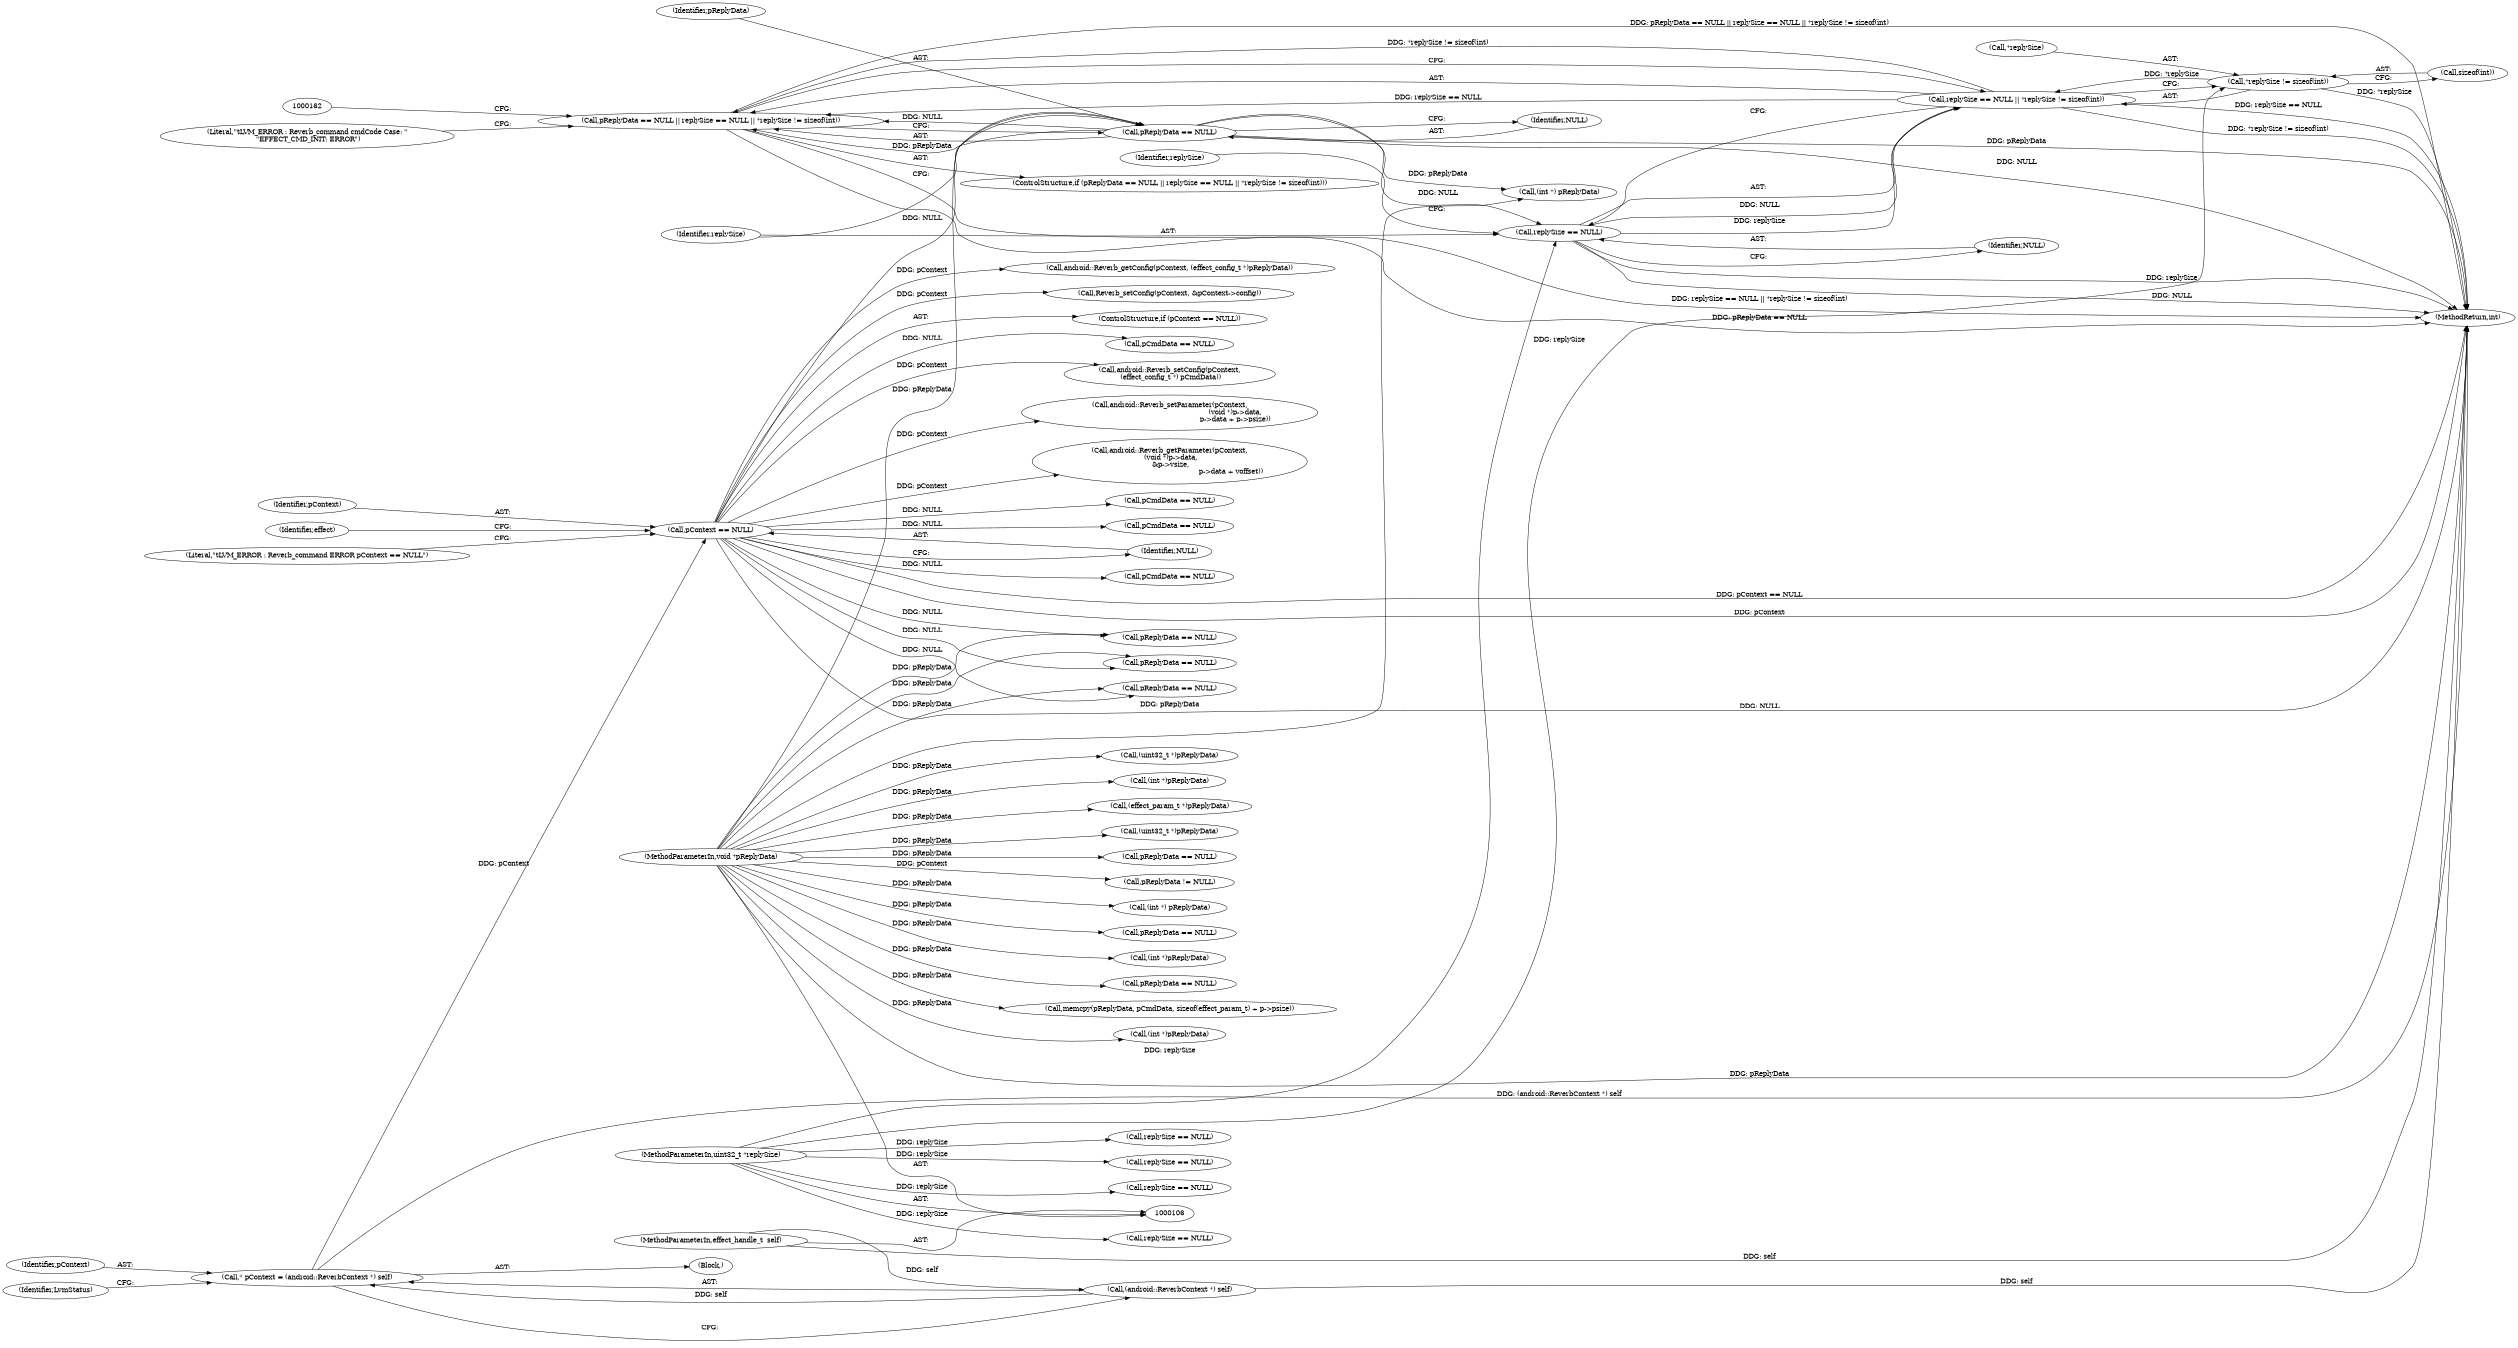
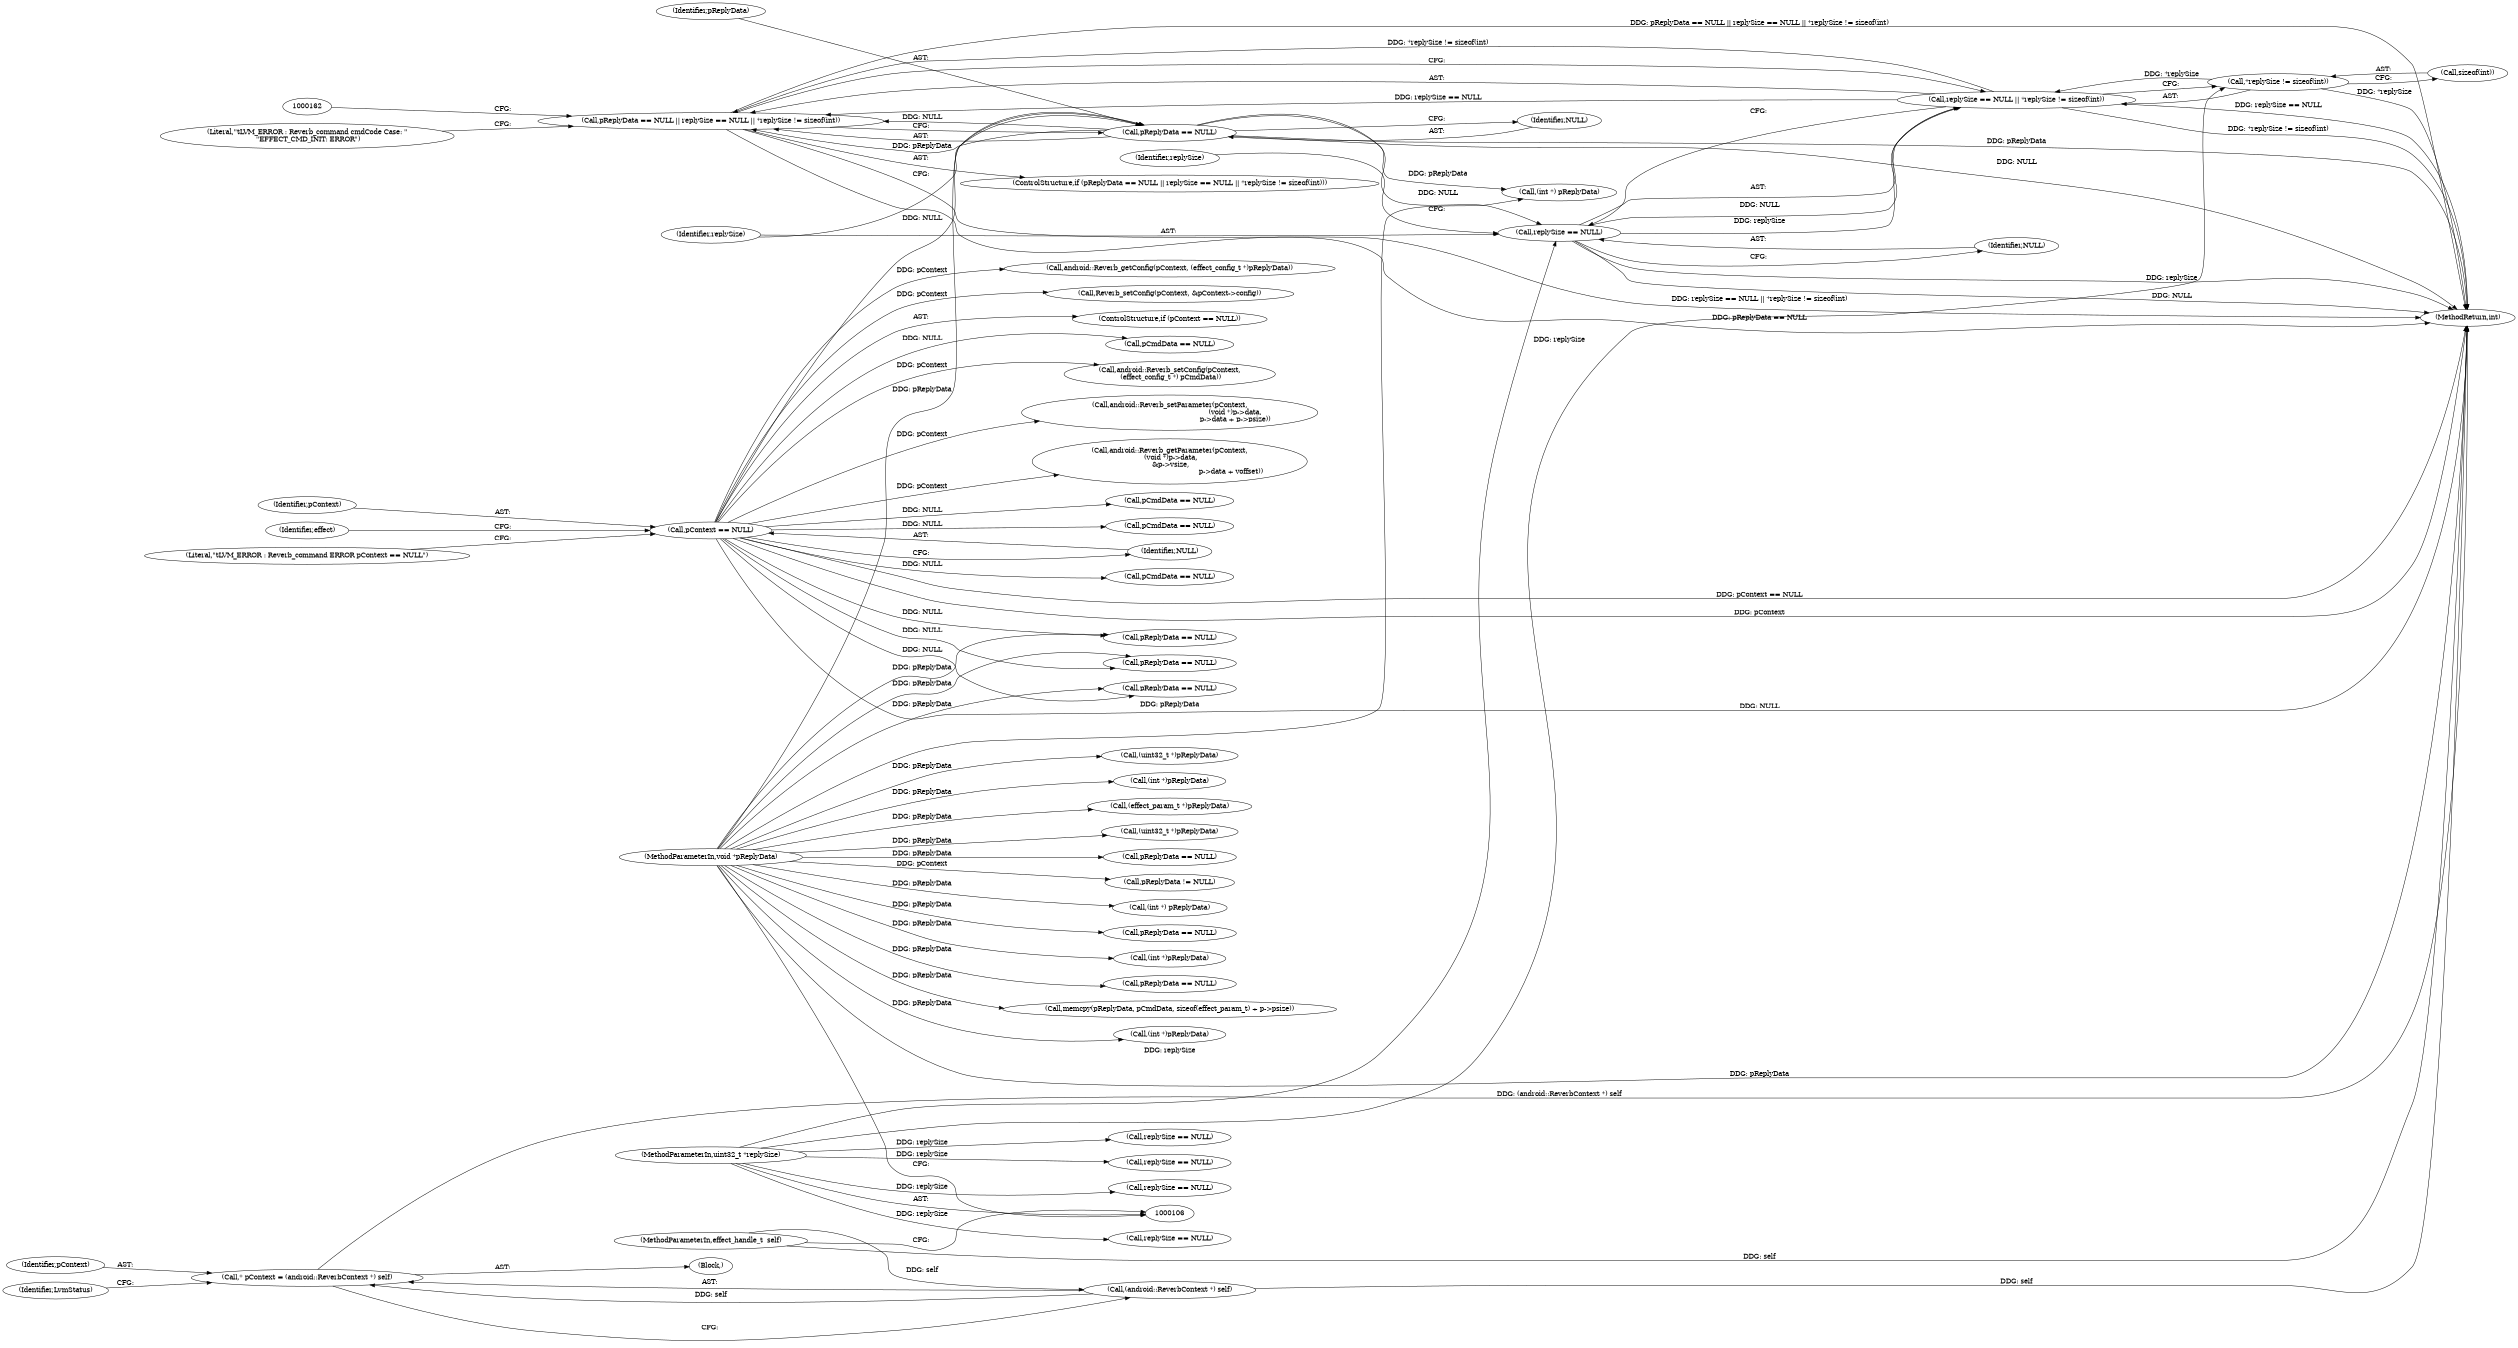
  digraph {
    rankdir=LR
    n1 [label="(Call,pReplyData == NULL || replySize == NULL || *replySize != sizeof(int))"]
    n2 [label="(Call,pReplyData == NULL)"]
    n3 [label="(Call,replySize == NULL || *replySize != sizeof(int))"]
    n4 [label="(ControlStructure,if (pReplyData == NULL || replySize == NULL || *replySize != sizeof(int)))"]
    n5 [label="(MethodReturn,int)"]
    n6 [label="(Call,replySize == NULL)"]
    n7 [label="(Identifier,NULL)"]
    n8 [label="(Call,(int *) pReplyData)"]
    n9 [label="(Call,*replySize != sizeof(int))"]
    n10 [label="(Identifier,NULL)"]
    n11 [label="(MethodParameterIn,void *pReplyData)"]
    n12 [label="(Call,pReplyData == NULL)"]
    n13 [label="(Call,(int *)pReplyData)"]
    n14 [label="(Call,pReplyData == NULL)"]
    n15 [label="(Call,pReplyData == NULL)"]
    n16 [label="(Call,memcpy(pReplyData, pCmdData, sizeof(effect_param_t) + p->psize))"]
    n17 [label="(Call,pReplyData == NULL)"]
    n18 [label="(Call,(int *)pReplyData)"]
    n19 [label="(Call,(uint32_t *)pReplyData)"]
    n20 [label="(Call,(int *)pReplyData)"]
    n21 [label="(Call,(effect_param_t *)pReplyData)"]
    n22 [label="(Call,(uint32_t *)pReplyData)"]
    n23 [label="(Call,pReplyData == NULL)"]
    n24 [label="(Call,pReplyData != NULL)"]
    n25 [label="(Call,(int *) pReplyData)"]
    n26 [label="(Call,pReplyData == NULL)"]
    1000106
    n28 [label="(Call,pContext == NULL)"]
    n29 [label="(Call,android::Reverb_setParameter(pContext,\n                                                              (void *)p->data,\n                                                              p->data + p->psize))"]
    n30 [label="(Call,android::Reverb_getParameter(pContext,\n (void *)p->data,\n &p->vsize,\n                                                          p->data + voffset))"]
    n31 [label="(Call,pCmdData == NULL)"]
    n32 [label="(Call,pCmdData == NULL)"]
    n33 [label="(Identifier,NULL)"]
    n34 [label="(Call,pCmdData == NULL)"]
    n35 [label="(Call,android::Reverb_getConfig(pContext, (effect_config_t *)pReplyData))"]
    n36 [label="(Call,Reverb_setConfig(pContext, &pContext->config))"]
    n37 [label="(ControlStructure,if (pContext == NULL))"]
    n38 [label="(Call,pCmdData == NULL)"]
    n39 [label="(Call,android::Reverb_setConfig(pContext,\n (effect_config_t *) pCmdData))"]
    n40 [label="(Call,* pContext = (android::ReverbContext *) self)"]
    n41 [label="(Call,(android::ReverbContext *) self)"]
    n42 [label="(Block,)"]
    n43 [label="(MethodParameterIn,effect_handle_t  self)"]
    n44 [label="(Call,sizeof(int))"]
    n45 [label="(MethodParameterIn,uint32_t *replySize)"]
    n46 [label="(Call,replySize == NULL)"]
    n47 [label="(Call,replySize == NULL)"]
    n48 [label="(Call,replySize == NULL)"]
    n49 [label="(Call,replySize == NULL)"]
    n50 [label="(Identifier,pContext)"]
    n51 [label="(Identifier,effect)"]
    n52 [label="(Identifier,pContext)"]
    n53 [label="(Identifier,LvmStatus)"]
    n54 [label="(Literal,\"\tLVM_ERROR : Reverb_command ERROR pContext == NULL\")"]
    n55 [label="(Identifier,pReplyData)"]
-   n56 [label="(Call,*replySize)"]
    n57 [label="(Identifier,replySize)"]
    n58 [label="(Identifier,replySize)"]
    n59 [label="(Literal,\"\tLVM_ERROR : Reverb_command cmdCode Case: \"\n \"EFFECT_CMD_INIT: ERROR\")"]
    1000162
    n1 -> n2 [label="CFG: "]
    n1 -> n3 [label="CFG: "]
    n1 -> n4 [label="AST: "]
    n1 -> n5 [label="DDG: pReplyData == NULL"]
    n1 -> n5 [label="DDG: pReplyData == NULL || replySize == NULL || *replySize != sizeof(int)"]
    n1 -> n5 [label="DDG: replySize == NULL || *replySize != sizeof(int)"]
    n2 -> n1 [label="AST: "]
    n2 -> n1 [label="DDG: pReplyData"]
    n2 -> n1 [label="DDG: NULL"]
    n2 -> n5 [label="DDG: pReplyData"]
    n2 -> n5 [label="DDG: NULL"]
    n2 -> n6 [label="DDG: NULL"]
    n2 -> n7 [label="CFG: "]
    n2 -> n8 [label="DDG: pReplyData"]
    n3 -> n1 [label="AST: "]
    n3 -> n1 [label="DDG: replySize == NULL"]
    n3 -> n1 [label="DDG: *replySize != sizeof(int)"]
    n3 -> n5 [label="DDG: *replySize != sizeof(int)"]
    n3 -> n5 [label="DDG: replySize == NULL"]
    n3 -> n6 [label="CFG: "]
    n3 -> n9 [label="CFG: "]
    n6 -> n3 [label="AST: "]
    n6 -> n3 [label="DDG: replySize"]
    n6 -> n3 [label="DDG: NULL"]
    n6 -> n5 [label="DDG: replySize"]
    n6 -> n5 [label="DDG: NULL"]
    n6 -> n10 [label="CFG: "]
    n7 -> n2 [label="AST: "]
    n9 -> n3 [label="AST: "]
    n9 -> n3 [label="DDG: *replySize"]
    n9 -> n5 [label="DDG: *replySize"]
    n9 -> n44 [label="CFG: "]
    n10 -> n6 [label="AST: "]
    n11 -> n2 [label="DDG: pReplyData"]
    n11 -> n5 [label="DDG: pReplyData"]
    n11 -> n8 [label="DDG: pReplyData"]
    n11 -> n12 [label="DDG: pReplyData"]
    n11 -> n13 [label="DDG: pReplyData"]
    n11 -> n14 [label="DDG: pReplyData"]
    n11 -> n15 [label="DDG: pReplyData"]
    n11 -> n16 [label="DDG: pReplyData"]
    n11 -> n17 [label="DDG: pReplyData"]
    n11 -> n18 [label="DDG: pReplyData"]
    n11 -> n19 [label="DDG: pReplyData"]
    n11 -> n20 [label="DDG: pReplyData"]
    n11 -> n21 [label="DDG: pReplyData"]
    n11 -> n22 [label="DDG: pReplyData"]
    n11 -> n23 [label="DDG: pReplyData"]
    n11 -> n24 [label="DDG: pContext"]
    n11 -> n25 [label="DDG: pReplyData"]
    n11 -> n26 [label="DDG: pReplyData"]
-   n11 -> 1000106 [label="AST: "]
+   n11 -> 1000106 [label="CFG: "]
    n28 -> n2 [label="DDG: NULL"]
    n28 -> n5 [label="DDG: pContext == NULL"]
    n28 -> n5 [label="DDG: pContext"]
    n28 -> n5 [label="DDG: NULL"]
    n28 -> n12 [label="DDG: NULL"]
    n28 -> n14 [label="DDG: NULL"]
    n28 -> n17 [label="DDG: NULL"]
    n28 -> n29 [label="DDG: pContext"]
    n28 -> n30 [label="DDG: pContext"]
    n28 -> n31 [label="DDG: NULL"]
    n28 -> n32 [label="DDG: NULL"]
    n28 -> n33 [label="CFG: "]
    n28 -> n34 [label="DDG: NULL"]
    n28 -> n35 [label="DDG: pContext"]
    n28 -> n36 [label="DDG: pContext"]
    n28 -> n37 [label="AST: "]
    n28 -> n38 [label="DDG: NULL"]
    n28 -> n39 [label="DDG: pContext"]
    n33 -> n28 [label="AST: "]
    n40 -> n5 [label="DDG: (android::ReverbContext *) self"]
-   n40 -> n28 [label="DDG: pContext"]
    n40 -> n41 [label="CFG: "]
    n40 -> n42 [label="AST: "]
    n41 -> n5 [label="DDG: self"]
    n41 -> n40 [label="AST: "]
    n41 -> n40 [label="DDG: self"]
    n43 -> n5 [label="DDG: self"]
-   n43 -> 1000106 [label="AST: "]
+   n43 -> 1000106 [label="CFG: "]
    n43 -> n41 [label="DDG: self"]
    n44 -> n9 [label="AST: "]
    n45 -> n6 [label="DDG: replySize"]
    n45 -> n9 [label="DDG: replySize"]
    n45 -> 1000106 [label="AST: "]
    n45 -> n46 [label="DDG: replySize"]
    n45 -> n47 [label="DDG: replySize"]
    n45 -> n48 [label="DDG: replySize"]
    n45 -> n49 [label="DDG: replySize"]
    n50 -> n28 [label="AST: "]
    n51 -> n28 [label="CFG: "]
    n52 -> n40 [label="AST: "]
    n53 -> n40 [label="CFG: "]
    n54 -> n28 [label="CFG: "]
    n55 -> n2 [label="AST: "]
-   n56 -> n9 [label="AST: "]
    n57 -> n6 [label="CFG: "]
    n58 -> n2 [label="CFG: "]
    n58 -> n6 [label="AST: "]
    n59 -> n1 [label="CFG: "]
    1000162 -> n1 [label="CFG: "]
  }
